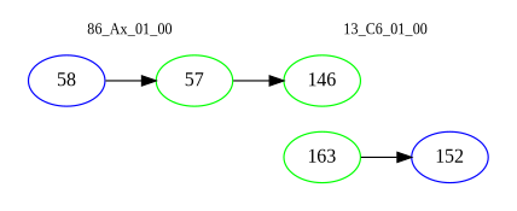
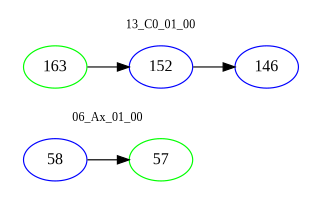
  digraph {
    fontname="Liberation Serif"
    rankdir=LR
    node [color=blue fontname="Liberation Serif"]
    edge [color=black fontname="Liberation Serif"]
    n1 [label=58]
    n2 [color=green label=57]
    n3 [label=152]
-   n4 [color=green label=146]
+   n4 [label=146]
    n5 [color=green label=163]
    subgraph cluster_1 {
      color=white
      fontsize=10
-     label="86_Ax_01_00"
+     label="06_Ax_01_00"
      n1
      n2
    }
    subgraph cluster_2 {
      color=white
      fontsize=10
-     label="13_C6_01_00"
+     label="13_C0_01_00"
      n3
      n4
      n5
    }
    n1 -> n2
-   n2 -> n4
+   n3 -> n4
    n5 -> n3
  }
